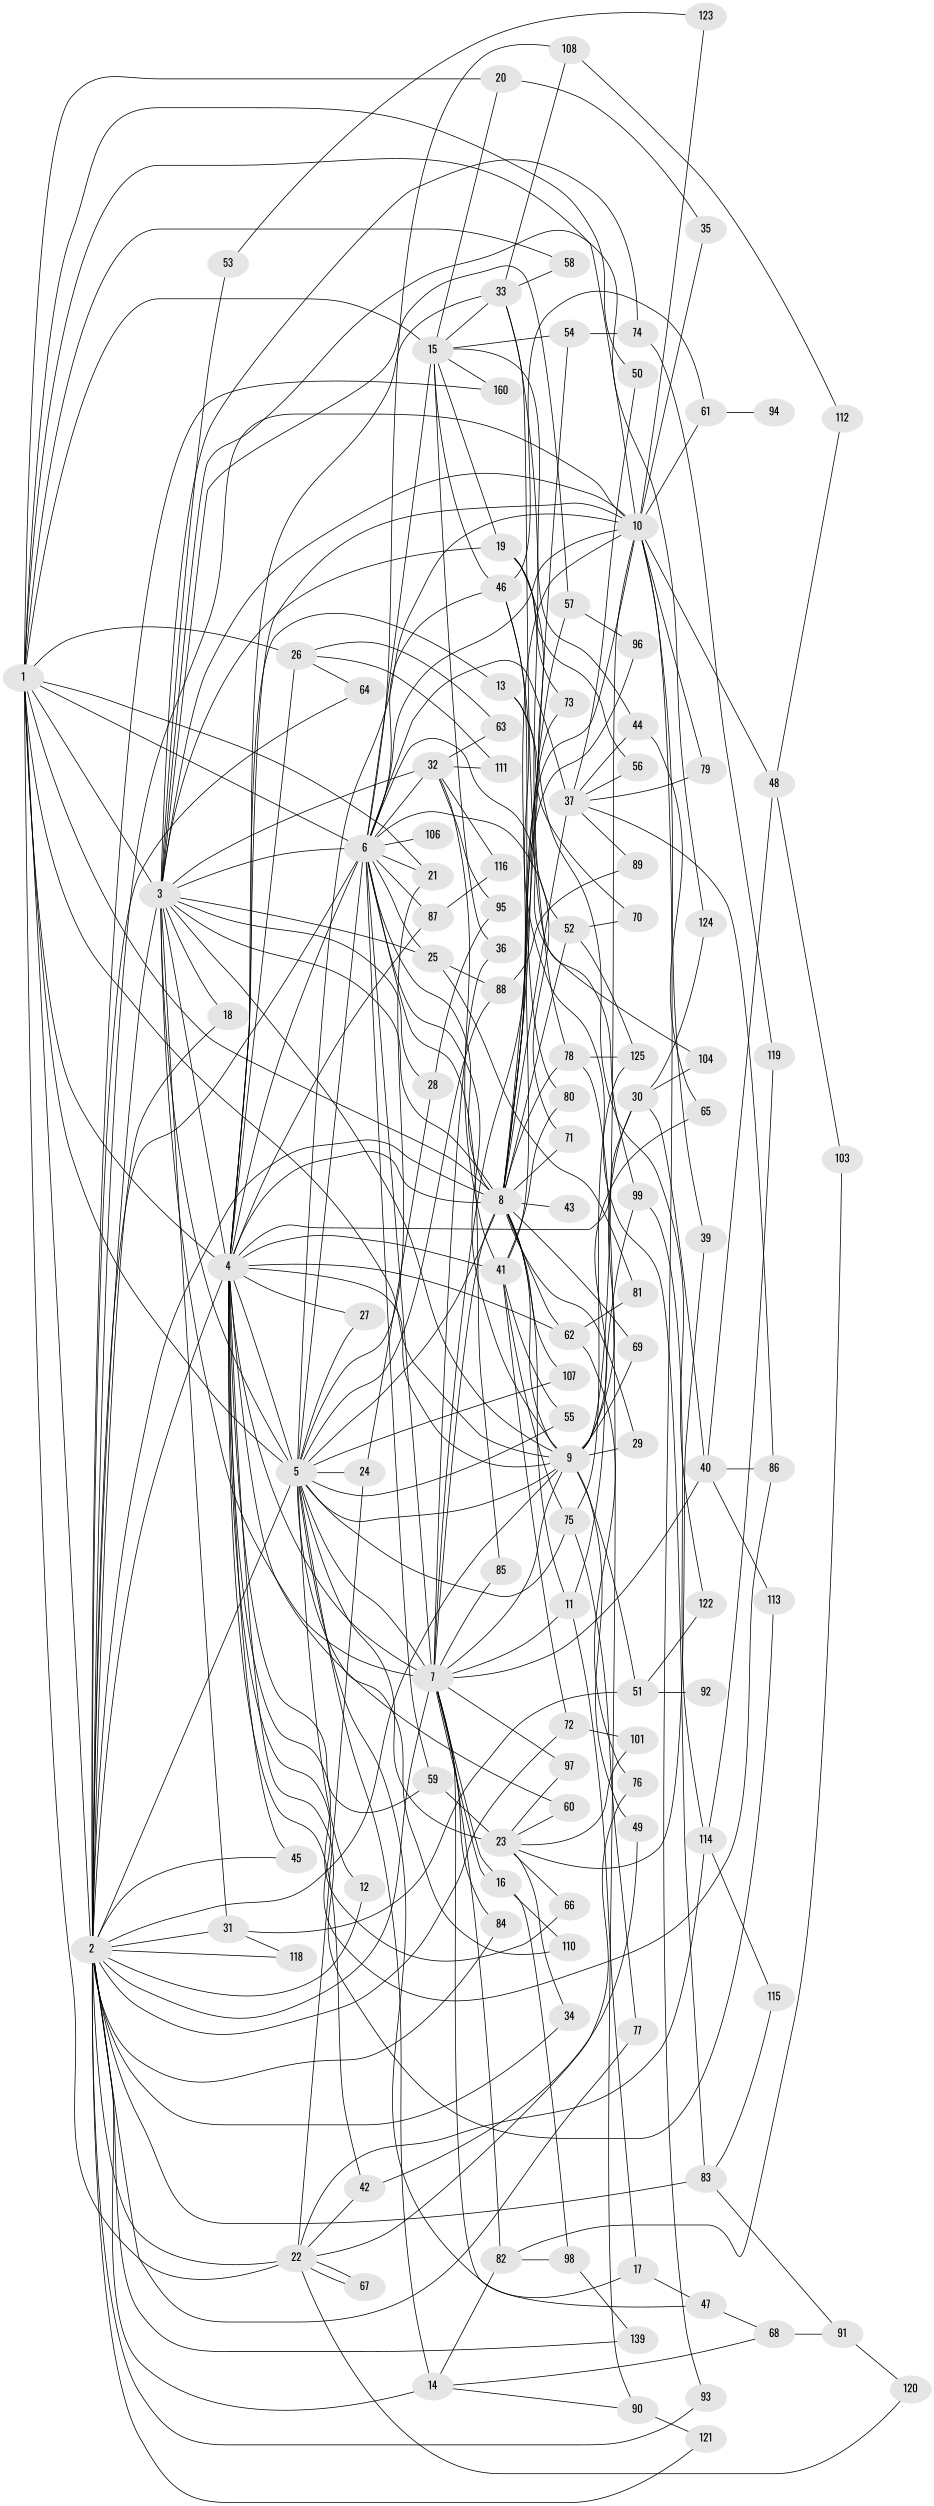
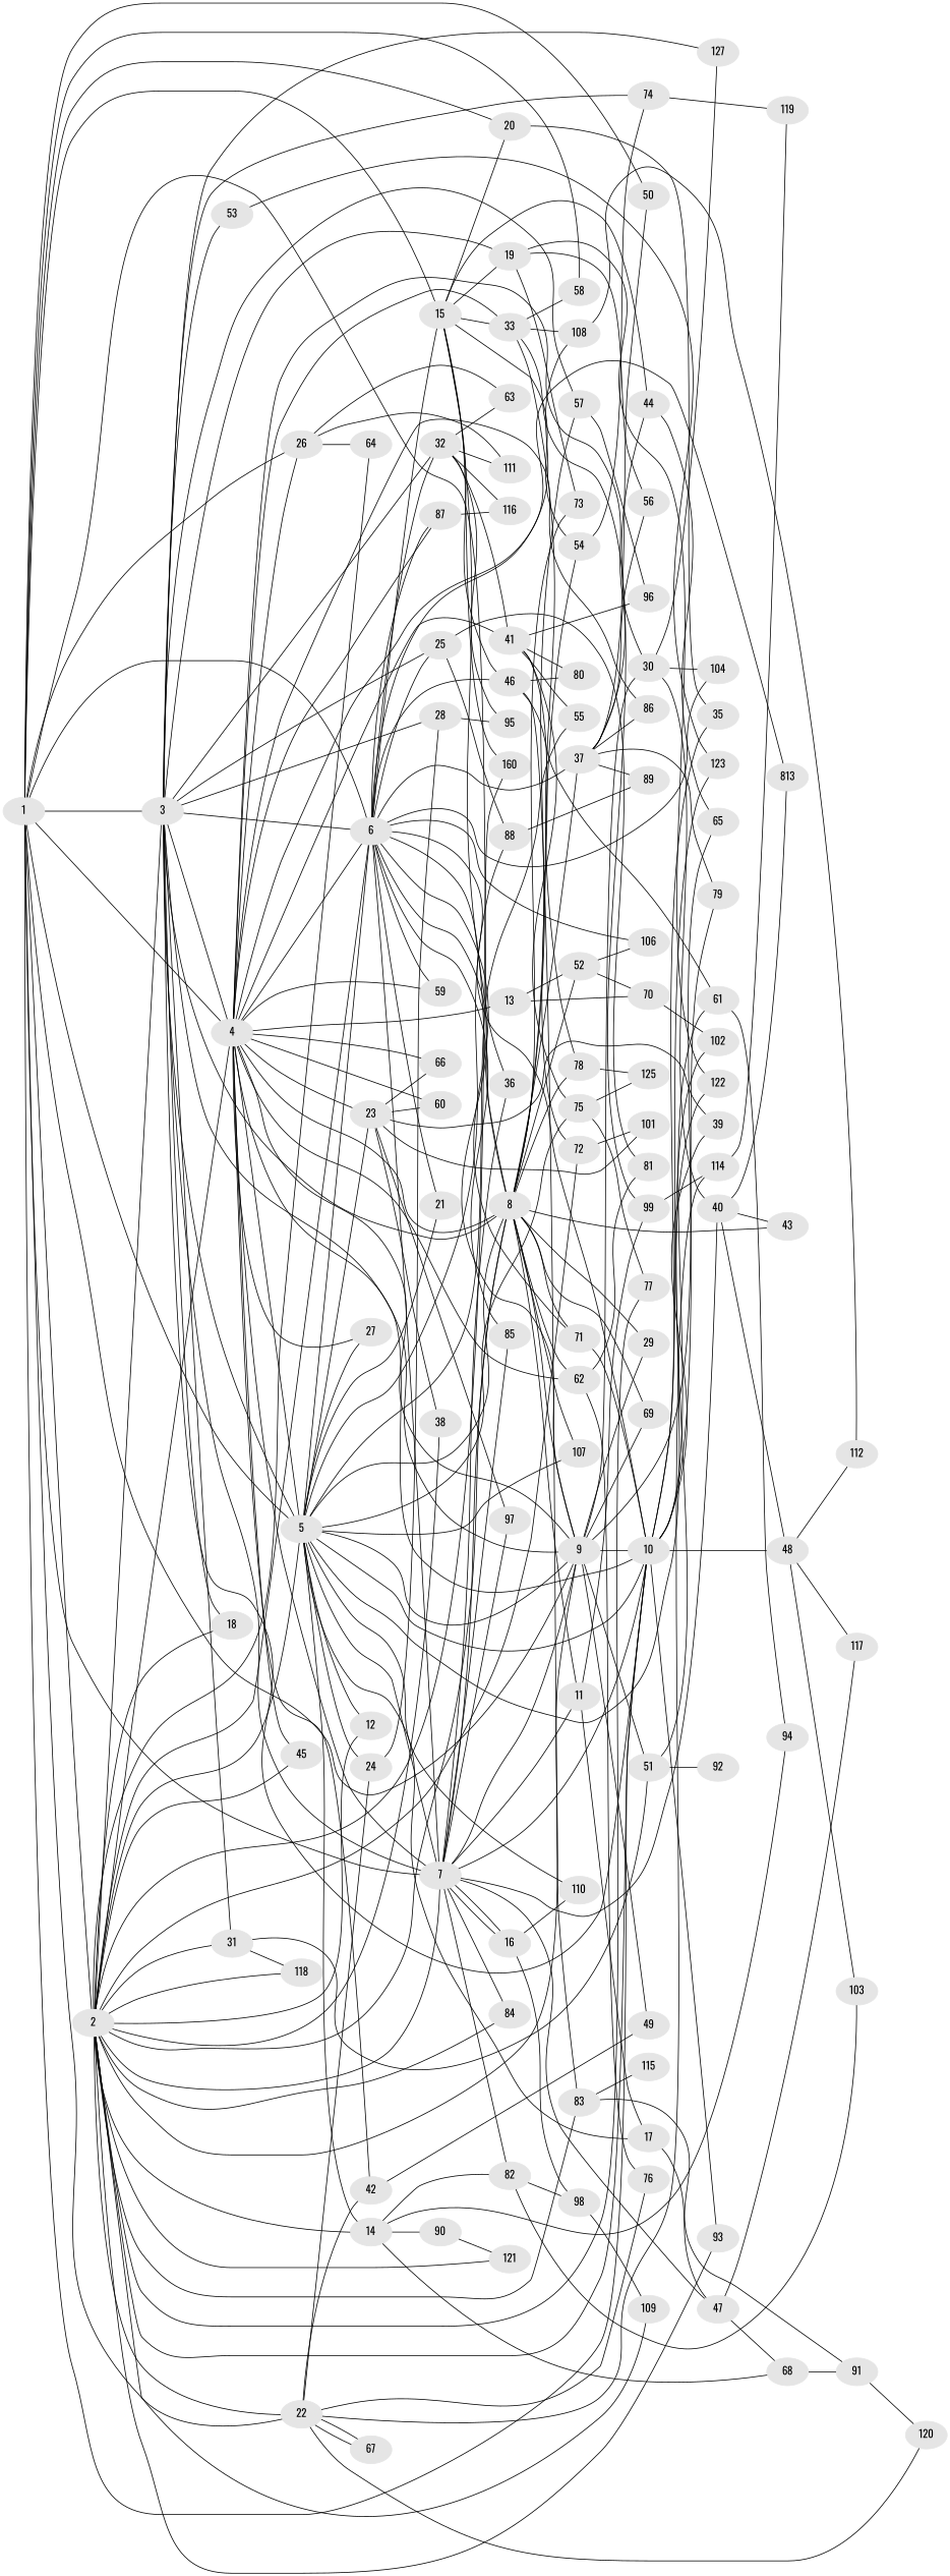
  graph {
    fontname=Oswald
    rankdir=LR
    node [color=gray90 fontname=Oswald style=filled]
    edge [fontname=Oswald]
    1
    2
    3
    4
    5
    6
    7
    8
    9
    10
    15
    20
    22
    26
    50
    58
    12
    14
    18
    31
-   38 [label=34]
+   38
    45
    64
    72
    77
    83
    84
    93
    n29 [label=160]
-   109 [label=139]
+   109
    118
    121
    19
    25
    28
    32
    53
    57
    74
-   124
+   124 [label=127]
    13
    23
    27
    30
    33
    41
    42
    59
    60
    62
    66
    86
    87
-   113
+   113 [label=813]
    17
    21
    24
    55
    75
    88
+   102
    107
    110
    37
    46
    71
    85
    104
    106
    108
    11
    16
    36
    40
    47
    82
    97
    29
    43
    52
    54
    69
    73
    78
    49
    51
    65
    35
    39
    48
    61
    79
    123
    44
    67
    76
    114
    120
    63
    111
    68
    90
    94
    101
    91
    115
    56
    122
    81
    95
    116
    96
    119
    70
    99
    80
    n117 [label=125]
    89
    112
    98
+   117
    103
    92
    1 -- 2
    1 -- 3
    1 -- 4
    1 -- 5
    1 -- 6
-   1 -- 21
+   1 -- 7
    1 -- 8
    1 -- 9
    1 -- 10
    1 -- 15
    1 -- 20
    1 -- 22
    1 -- 26
    1 -- 50
    1 -- 58
    2 -- 3
    2 -- 4
    2 -- 5
    2 -- 6
    2 -- 7
    2 -- 8
    2 -- 9
    2 -- 10
    2 -- 22
    2 -- 12
    2 -- 14
    2 -- 18
    2 -- 31
    2 -- 38
    2 -- 45
    2 -- 64
    2 -- 72
    2 -- 77
    2 -- 83
    2 -- 84
    2 -- 93
    2 -- n29
    2 -- 109
    2 -- 118
    2 -- 121
    3 -- 4
    3 -- 5
    3 -- 6
    3 -- 7
    3 -- 8
    3 -- 9
    3 -- 10
    3 -- 18
    3 -- 31
    3 -- 19
    3 -- 25
    3 -- 28
    3 -- 32
    3 -- 53
    3 -- 57
    3 -- 74
    3 -- 124
    4 -- 5
    4 -- 6
    4 -- 7
    4 -- 8
    4 -- 9
    4 -- 10
    4 -- 26
    4 -- 45
    4 -- 13
-   59 -- 23
+   4 -- 23
    4 -- 27
    4 -- 30
    4 -- 33
    4 -- 41
    4 -- 42
    4 -- 59
    4 -- 60
    4 -- 62
    4 -- 66
    4 -- 86
    4 -- 87
    4 -- 113
    5 -- 6
    5 -- 7
    5 -- 8
    5 -- 9
    5 -- 10
    5 -- 12
    5 -- 14
    5 -- 23
    5 -- 27
    5 -- 17
    5 -- 21
    5 -- 24
    5 -- 55
    5 -- 75
    5 -- 88
+   5 -- 102
    5 -- 107
    5 -- 110
    6 -- 7
    6 -- 8
    6 -- 9
    6 -- 10
    6 -- 15
    6 -- 25
    6 -- 32
    6 -- 59
    6 -- 87
    6 -- 21
    6 -- 37
    6 -- 46
    6 -- 71
    6 -- 85
    6 -- 104
    6 -- 106
    6 -- 108
    7 -- 8
    7 -- 9
    7 -- 10
    7 -- 84
    7 -- 85
    7 -- 11
    7 -- 16
    7 -- 16
    7 -- 36
    7 -- 40
    7 -- 47
    7 -- 82
    7 -- 97
    8 -- 9
-   8 -- 10
+   71 -- 10
    8 -- 57
    8 -- 62
    8 -- 107
    8 -- 37
    8 -- 71
    8 -- 11
    8 -- 29
    8 -- 43
    8 -- 52
    8 -- 54
    8 -- 69
    8 -- 73
    8 -- 78
    9 -- 10
    9 -- 30
    9 -- 29
    9 -- 69
    9 -- 49
    9 -- 51
    9 -- 65
    10 -- 93
    10 -- 35
    10 -- 39
    10 -- 48
    10 -- 61
    10 -- 79
    10 -- 123
    15 -- 20
    15 -- n29
    15 -- 19
    15 -- 33
    15 -- 46
    15 -- 36
    15 -- 54
    15 -- 44
    20 -- 35
    22 -- 42
    22 -- 24
    22 -- 67
    22 -- 67
    22 -- 76
    22 -- 114
    22 -- 120
    26 -- 64
    26 -- 63
    26 -- 111
    14 -- 82
    14 -- 68
    14 -- 90
+   14 -- 94
    31 -- 118
    31 -- 51
    72 -- 101
    83 -- 91
    83 -- 115
    19 -- 73
    19 -- 56
    19 -- 122
    25 -- 88
    25 -- 81
    28 -- 95
    32 -- 41
    32 -- 63
    32 -- 111
    32 -- 95
    32 -- 116
    53 -- 123
    57 -- 96
    74 -- 119
    13 -- 52
    13 -- 70
    23 -- 38
    23 -- 60
    23 -- 66
    23 -- 97
    23 -- 39
    23 -- 101
    30 -- 124
    30 -- 104
    30 -- 40
    33 -- 58
    33 -- 108
    33 -- 78
    33 -- 99
    41 -- 72
    41 -- 55
    41 -- 75
    41 -- 96
    41 -- 80
    42 -- 49
    62 -- 76
    62 -- 81
    87 -- 116
    17 -- 47
    24 -- 28
    75 -- 77
    75 -- n117
    88 -- 89
    37 -- 50
    37 -- 86
    37 -- 79
    37 -- 44
    37 -- 56
    37 -- 89
    46 -- 83
    46 -- 61
    46 -- 80
    108 -- 112
    11 -- 17
    11 -- 99
    16 -- 110
    16 -- 98
    40 -- 113
-   40 -- 86
+   40 -- 43
    40 -- 48
    47 -- 68
+   47 -- 117
    82 -- 98
    82 -- 103
-   52 -- n117
+   52 -- 106
    52 -- 70
    54 -- 74
-   78 -- 90
    78 -- n117
    51 -- 122
    51 -- 92
    48 -- 112
+   48 -- 117
    48 -- 103
    61 -- 94
    44 -- 65
-   114 -- 115
    114 -- 119
    68 -- 91
    90 -- 121
    91 -- 120
+   70 -- 102
    99 -- 114
    98 -- 109
  }
